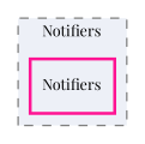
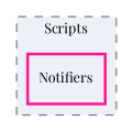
  digraph {
    compound=true
    fontname="Playfair Display"
    n1 [color=deeppink fillcolor="#edf0f7" fontname="Playfair Display" fontsize=10 label=Notifiers shape=box style="filled,bold,"]
    subgraph cluster_1 {
      bgcolor="#edf0f7"
      fontsize=10
-     label=Notifiers
+     label=Scripts
      pencolor=grey50
      style="filled,dashed,"
      n1
    }
  }
